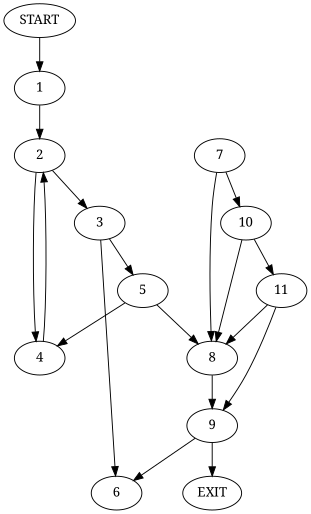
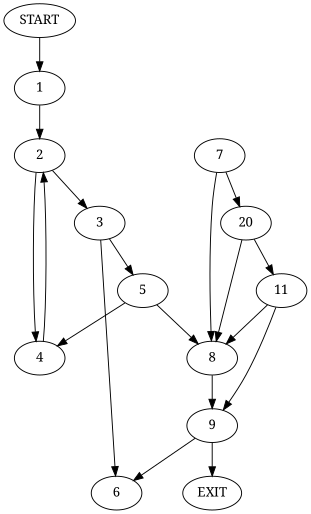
  digraph {
    fontname="Noto Serif"
    node [fontname="Noto Serif"]
    edge [fontname="Noto Serif"]
    n1 [label=START]
    1
    2
    n4 [label=EXIT]
    3
    4
    5
    6
    8
    7
-   10
+   10 [label=20]
    9
    11
    n1 -> 1
    1 -> 2
    2 -> 3
    2 -> 4
    3 -> 5
    3 -> 6
    4 -> 2
    5 -> 4
    5 -> 8
    8 -> 9
    7 -> 8
    7 -> 10
    10 -> 8
    10 -> 11
    9 -> n4
    9 -> 6
    11 -> 8
    11 -> 9
  }
